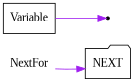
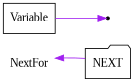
  digraph {
    fontname="Liberation Serif"
    rankdir=LR
    node [fontname="Liberation Serif"]
    edge [color=purple fontname="Liberation Serif"]
    n1 [label=NextFor shape=plaintext]
    n2 [label=NEXT shape=folder]
    n3 [label=Variable shape=box]
    end [shape=point]
-   n1 -> n2
+   n2 -> n1
    n3 -> end
  }
